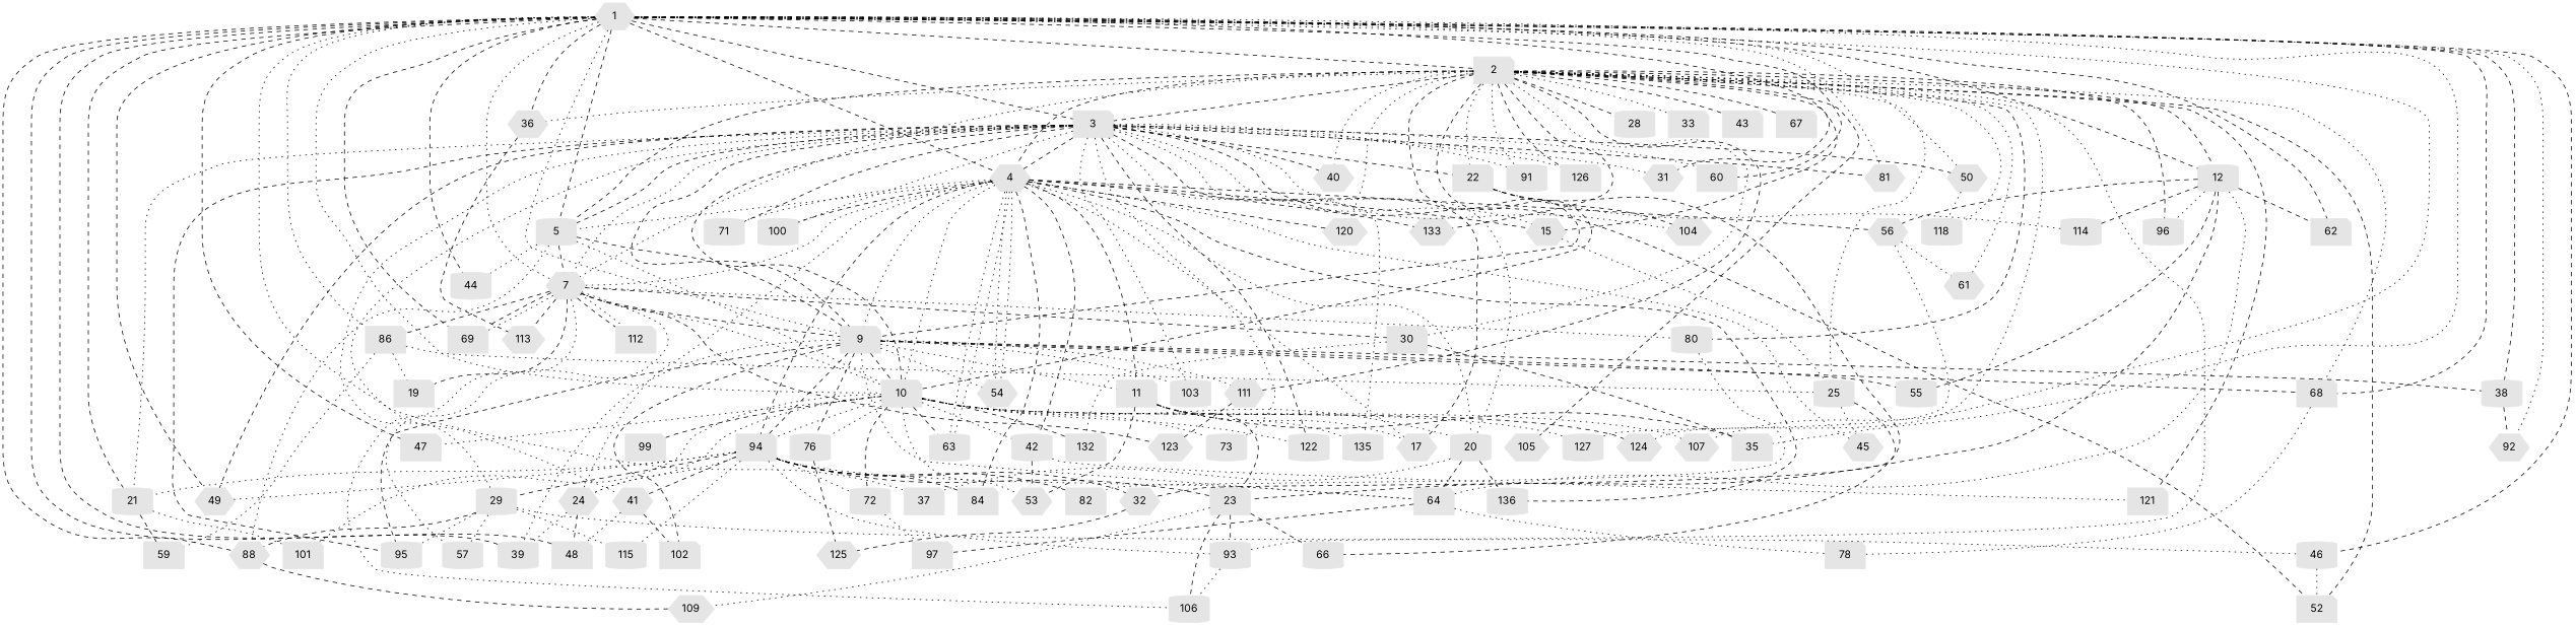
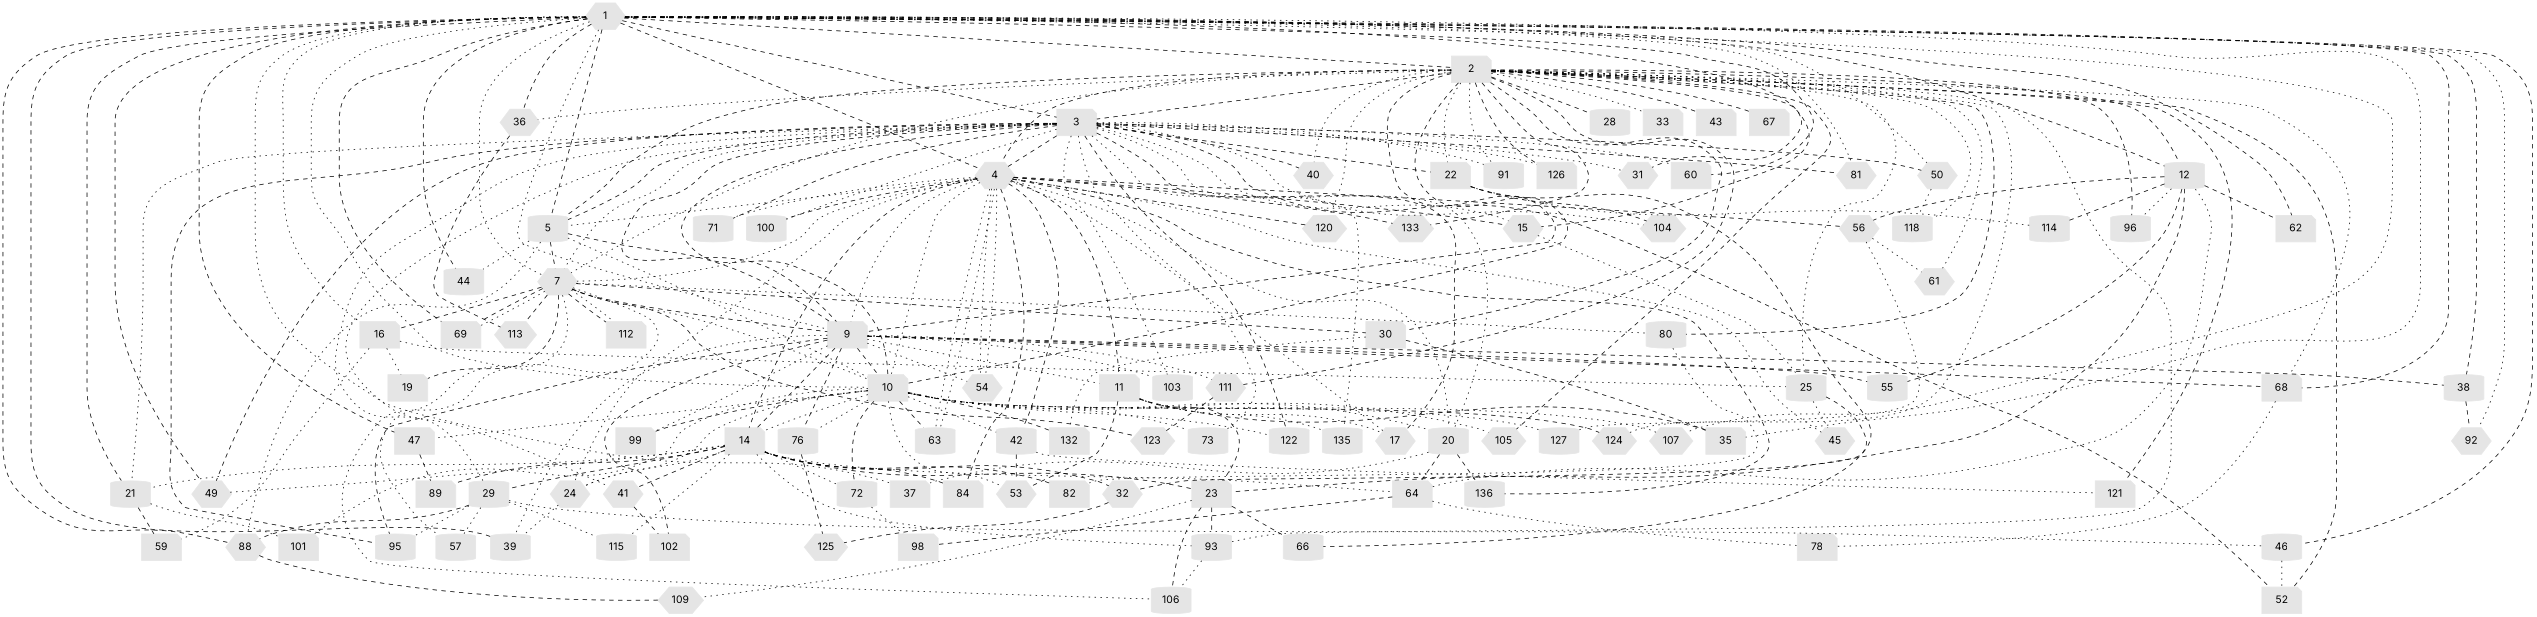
  graph {
    fontname=Inter
    node [color=gray90 fontname=Inter shape=note style=filled]
    edge [fontname=Inter style=dashed]
    1 [shape=hexagon super="+8"]
    2 [super="+6"]
    3 [super="+79"]
    4 [shape=hexagon super="+13"]
    5 [shape=cylinder]
    7 [shape=hexagon super="+75"]
    9 [super="+119"]
    10 [super="+134"]
    12 [shape=cylinder super="+128"]
-   16 [label=86]
+   16
    21 [shape=cylinder super="+26"]
    31 [shape=hexagon]
    35 [super="+129"]
    36 [shape=hexagon]
    37
    38 [shape=cylinder]
    39 [shape=cylinder super="+130"]
    44 [shape=cylinder]
    46 [shape=cylinder]
    47
-   48 [super="+70"]
    49 [shape=hexagon]
    50 [shape=hexagon]
    60
    62
    68 [super="+117"]
    69 [super="+74"]
    81 [shape=hexagon]
    88 [shape=hexagon super="+98"]
    92 [shape=hexagon]
    107 [shape=hexagon]
    15 [shape=hexagon super="+116"]
    22 [super="+77"]
    25 [shape=cylinder super="+34"]
    28 [shape=cylinder]
    30
    33
    40 [shape=hexagon]
    43
    52 [super="+65"]
    61 [shape=hexagon]
    67
    80 [shape=cylinder]
    91 [shape=cylinder]
    93 [shape=cylinder super="+94"]
    96 [shape=cylinder]
    105 [shape=hexagon]
    111 [shape=hexagon]
    118 [shape=cylinder]
    120 [shape=hexagon]
    121
    124 [shape=hexagon]
    126
    133 [shape=hexagon]
    17 [shape=hexagon super="+85"]
    20 [shape=cylinder]
    29 [shape=cylinder super="+90"]
    41 [shape=hexagon]
    71 [shape=cylinder]
    73 [shape=cylinder]
    95 [shape=cylinder super="+108"]
    100 [shape=cylinder super="+110"]
    103 [shape=cylinder]
    104 [shape=hexagon]
    122 [shape=cylinder]
    135 [shape=cylinder]
    11 [super="+131"]
-   14 [super="+51" label=94]
+   14 [super="+51"]
    24 [shape=hexagon super="+87"]
    42 [shape=cylinder]
    45 [shape=hexagon]
    54 [shape=hexagon]
    56 [shape=hexagon]
    63 [shape=cylinder super="+86"]
    84
    136 [shape=cylinder]
    19
    57 [shape=cylinder]
    106 [shape=cylinder super="+137"]
    112
    113 [shape=hexagon]
    123 [shape=hexagon]
    55 [shape=cylinder]
    76 [shape=cylinder]
    99
    102
    53 [shape=hexagon]
    72 [shape=cylinder]
    101
    127 [shape=cylinder]
    132
    23 [super="+58"]
    64 [super="+83"]
    114 [shape=cylinder]
    59
+   89
    78
    109 [shape=hexagon]
    32 [shape=hexagon]
    66 [shape=cylinder]
    82
    115 [shape=cylinder]
    125 [shape=hexagon]
-   97
+   97 [label=98]
    1 -- 2 [weight=4]
    1 -- 3 [weight=2]
    1 -- 4 [weight=2]
    1 -- 5 [weight=2]
    1 -- 7 [style=dotted weight=3]
    1 -- 9 [style=dotted weight=2]
    1 -- 10 [style=dotted weight=2]
    1 -- 12
    1 -- 16 [style=dotted]
    1 -- 21
    1 -- 31
    1 -- 35 [style=dotted]
    1 -- 36
    1 -- 37 [style=dotted]
    1 -- 38
    1 -- 39
    1 -- 44
    1 -- 46
    1 -- 47
-   1 -- 48
    1 -- 49
    1 -- 50 [style=dotted]
    1 -- 60
    1 -- 62
    1 -- 68
    1 -- 69
    1 -- 81 [style=dotted]
    1 -- 88
    1 -- 92 [style=dotted]
    1 -- 107 [style=dotted]
    2 -- 3 [weight=2]
    2 -- 4 [weight=2]
    2 -- 5 [weight=2]
    2 -- 7 [style=dotted weight=2]
    2 -- 9 [weight=2]
    2 -- 10 [weight=2]
    2 -- 12
    2 -- 36 [style=dotted]
    2 -- 68 [style=dotted]
    2 -- 15
    2 -- 22 [style=dotted weight=2]
    2 -- 25 [style=dotted]
    2 -- 28
-   2 -- 30 [style=dotted]
+   2 -- 30
    2 -- 33 [style=dotted]
    2 -- 40 [style=dotted]
    2 -- 43
    2 -- 52
    2 -- 61 [style=dotted]
    2 -- 67 [weight=2]
    2 -- 80
    2 -- 91 [style=dotted]
    2 -- 93 [style=dotted]
    2 -- 96
    2 -- 105
    2 -- 111
    2 -- 118 [style=dotted]
    2 -- 120 [style=dotted]
    2 -- 121
    2 -- 124 [style=dotted]
    2 -- 126
    2 -- 133
    3 -- 4
    3 -- 5
    3 -- 7 [style=dotted]
    3 -- 9
    3 -- 10
    3 -- 21 [style=dotted]
    3 -- 31 [style=dotted]
    3 -- 49
    3 -- 50
    3 -- 60 [style=dotted]
    3 -- 81
    3 -- 15 [style=dotted]
    3 -- 22
    3 -- 40
    3 -- 52
    3 -- 91 [style=dotted]
    3 -- 126 [style=dotted]
    3 -- 17
    3 -- 20 [style=dotted]
    3 -- 29 [style=dotted weight=2]
    3 -- 41 [style=dotted]
    3 -- 71
    3 -- 73 [style=dotted]
    3 -- 95
    3 -- 100 [style=dotted weight=2]
    3 -- 103 [style=dotted]
    3 -- 104 [style=dotted]
    3 -- 122
    3 -- 135 [style=dotted]
    4 -- 5 [style=dotted]
    4 -- 7 [style=dotted weight=2]
    4 -- 9 [style=dotted]
    4 -- 10 [style=dotted]
    4 -- 15
    4 -- 120
    4 -- 133
    4 -- 17 [style=dotted]
    4 -- 20 [style=dotted]
    4 -- 71 [style=dotted]
    4 -- 100
    4 -- 11
    4 -- 14
    4 -- 24 [style=dotted]
    4 -- 42
    4 -- 45 [style=dotted]
    4 -- 54 [style=dotted]
    4 -- 54 [style=dotted]
    4 -- 56
    4 -- 63 [style=dotted]
    4 -- 63 [style=dotted]
    4 -- 84
    4 -- 136
    5 -- 7
    5 -- 9
    5 -- 10 [style=dotted]
    5 -- 44 [style=dotted]
    5 -- 88 [style=dotted]
    7 -- 9
    7 -- 10 [style=dotted]
    7 -- 16
    7 -- 69
    7 -- 69 [style=dotted]
    7 -- 30
    7 -- 80 [style=dotted]
    7 -- 19
    7 -- 57 [style=dotted]
    7 -- 106 [style=dotted]
    7 -- 112
    7 -- 112 [style=dotted]
    7 -- 113
    7 -- 123
    9 -- 10
    9 -- 38
    9 -- 39 [style=dotted]
    9 -- 68
    9 -- 111 [style=dotted]
    9 -- 95
    9 -- 103 [style=dotted]
    9 -- 11 [style=dotted]
    9 -- 14
    9 -- 54 [style=dotted]
    9 -- 55
    9 -- 76
-   9 -- 64 [style=dotted]
+   9 -- 99 [style=dotted]
    9 -- 102
    10 -- 47 [style=dotted]
    10 -- 107 [style=dotted]
+   10 -- 105 [style=dotted]
    10 -- 124
    10 -- 20 [style=dotted]
    10 -- 73 [style=dotted]
    10 -- 122 [style=dotted]
    10 -- 14 [style=dotted]
    10 -- 24 [style=dotted]
    10 -- 42 [style=dotted]
    10 -- 63
    10 -- 76 [style=dotted]
    10 -- 99
    10 -- 53 [style=dotted]
    10 -- 72
    10 -- 101 [style=dotted]
    10 -- 127 [style=dotted]
    10 -- 132
    12 -- 62 [weight=2]
    12 -- 96 [style=dotted]
    12 -- 56
    12 -- 55
    12 -- 23
    12 -- 64 [style=dotted]
    12 -- 114
    16 -- 25 [style=dotted]
    16 -- 19 [style=dotted]
    16 -- 59 [style=dotted]
    21 -- 101 [style=dotted]
    21 -- 59
    36 -- 113
    38 -- 92
    46 -- 52 [style=dotted]
+   47 -- 89
    50 -- 118 [style=dotted]
    68 -- 78 [style=dotted]
    88 -- 109
    15 -- 25 [style=dotted]
    22 -- 104
    22 -- 114 [style=dotted]
    22 -- 32
    25 -- 45 [style=dotted]
    25 -- 66
    30 -- 35
    30 -- 132 [style=dotted]
    80 -- 82 [style=dotted]
    93 -- 106 [style=dotted]
    111 -- 123
    20 -- 37 [style=dotted]
    20 -- 136
    20 -- 64
    29 -- 46 [style=dotted]
    29 -- 88
    29 -- 95 [style=dotted]
    29 -- 57 [style=dotted]
    29 -- 115 [style=dotted]
-   41 -- 48 [style=dotted]
    41 -- 102
    11 -- 35
    11 -- 17 [style=dotted]
    11 -- 135 [style=dotted]
    11 -- 53
    11 -- 23
    14 -- 21 [style=dotted]
    14 -- 49 [style=dotted]
    14 -- 93 [style=dotted]
    14 -- 29
    14 -- 41
    14 -- 24 [style=dotted]
    14 -- 84
    14 -- 72 [style=dotted]
    14 -- 23
    14 -- 64 [style=dotted]
+   14 -- 89
    14 -- 32
    14 -- 82
    14 -- 115 [style=dotted]
    24 -- 39 [style=dotted]
-   24 -- 48
    42 -- 121 [style=dotted]
    42 -- 53
    56 -- 61 [style=dotted]
    56 -- 127 [style=dotted]
    76 -- 125
    72 -- 97 [style=dotted]
    23 -- 93
    23 -- 106
    23 -- 109 [style=dotted]
    23 -- 66
    64 -- 78 [style=dotted]
    64 -- 97
    32 -- 125
  }
